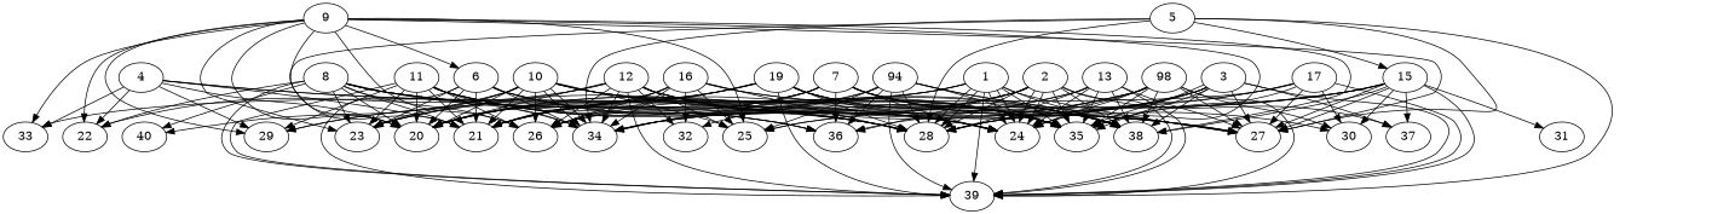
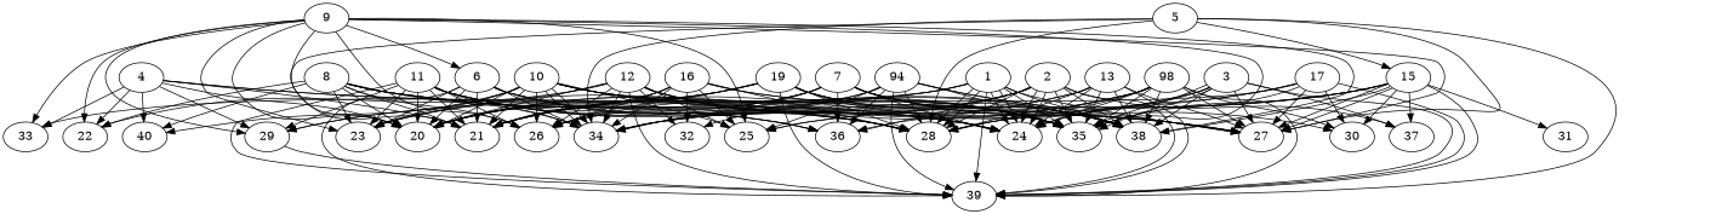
  digraph {
    node [alpha=0.09]
    1 [alpha=0.11 expect_size=18004992]
    20 [alpha=0.16 expect_size=42091520]
    21 [alpha=0.02 expect_size=41327616]
    24 [alpha=0.03 expect_size=52261888]
    27 [alpha=0.12 expect_size=39424000]
    28 [alpha=0.08 expect_size=12874752]
    33 [alpha=0.02 expect_size=27618304]
    35 [alpha=0.19 expect_size=19417088]
    38 [alpha=0.11 expect_size=36648960]
    39 [alpha=0.14 expect_size=9485312]
    2 [alpha=0.12 expect_size=52163584]
    32 [alpha=0.04 expect_size=9268224]
    34 [expect_size=11951104]
    36 [alpha=0.11 expect_size=31037440]
    37 [alpha=0.14 expect_size=7782400]
    3 [alpha=0.16 expect_size=51846144]
    4 [alpha=0.15 expect_size=15207424]
    22 [alpha=0.08 expect_size=24087552]
    29 [alpha=0.05 expect_size=24756224]
    40 [alpha=0.12 expect_size=20563968]
    5 [alpha=0.18 expect_size=33448960]
    15 [expect_size=14400512]
    6 [expect_size=13400064]
    23 [alpha=0.13 expect_size=15674368]
    7 [alpha=0.03 expect_size=45051904]
    30 [alpha=0.17 expect_size=14086144]
    8 [alpha=0.12 expect_size=38650880]
    26 [alpha=0.10 expect_size=40464384]
    9 [expect_size=52327424]
    25 [alpha=0.05 expect_size=18249728]
    10 [alpha=0.20 expect_size=44119040]
    11 [alpha=0.13 expect_size=29502464]
    12 [alpha=0.16 expect_size=7771136]
    13 [alpha=0.16 expect_size=37013504]
    n35 [alpha=0.06 expect_size=26883072 label=94]
    31 [alpha=0.00 expect_size=51855360]
    16 [alpha=0.20 expect_size=8556544]
    17 [expect_size=30726144]
    n39 [alpha=0.05 expect_size=38197248 label=98]
    19 [alpha=0.15 expect_size=20050944]
    1 -> 20
    1 -> 21
    1 -> 24
    1 -> 24
    1 -> 27
    1 -> 28
    1 -> 28
    1 -> 33
    1 -> 35
    1 -> 38
    1 -> 39
    2 -> 21
    2 -> 24
    2 -> 24
    2 -> 28
    2 -> 35
    2 -> 38
    2 -> 39
    2 -> 32
    2 -> 34
    2 -> 36
    2 -> 37
    3 -> 21
    3 -> 24
    3 -> 27
-   3 -> 28
    3 -> 35
    3 -> 35
    3 -> 38
    3 -> 39
    3 -> 34
    3 -> 37
    4 -> 20
    4 -> 21
    4 -> 27
    4 -> 28
    4 -> 33
    4 -> 22
    4 -> 29
+   4 -> 40
    5 -> 20
    5 -> 27
    5 -> 28
    5 -> 39
    5 -> 34
    5 -> 15
    15 -> 27
    15 -> 27
    15 -> 28
    15 -> 35
    15 -> 38
    15 -> 39
    15 -> 36
    15 -> 37
    15 -> 30
    15 -> 25
    15 -> 31
    6 -> 20
    6 -> 21
    6 -> 24
    6 -> 35
    6 -> 39
    6 -> 34
    6 -> 36
    6 -> 23
    7 -> 20
    7 -> 21
    7 -> 24
    7 -> 27
    7 -> 35
    7 -> 38
    7 -> 34
    7 -> 36
    7 -> 23
    7 -> 30
    8 -> 20
    8 -> 21
    8 -> 24
    8 -> 27
    8 -> 28
-   8 -> 39
+   29 -> 39
    8 -> 34
    8 -> 36
    8 -> 22
    8 -> 40
    8 -> 23
    8 -> 26
    9 -> 20
    9 -> 21
    9 -> 27
    9 -> 33
    9 -> 35
    9 -> 38
    9 -> 22
    9 -> 29
    9 -> 6
    9 -> 23
    9 -> 26
    9 -> 25
    10 -> 20
    10 -> 21
    10 -> 24
    10 -> 28
    10 -> 35
    10 -> 38
    10 -> 34
    10 -> 34
    10 -> 29
    10 -> 40
    10 -> 23
    10 -> 26
    10 -> 25
    11 -> 20
    11 -> 21
    11 -> 28
    11 -> 35
    11 -> 38
    11 -> 39
    11 -> 34
    11 -> 36
    11 -> 29
    11 -> 23
    11 -> 26
    12 -> 20
    12 -> 24
    12 -> 28
    12 -> 35
    12 -> 38
    12 -> 39
    12 -> 32
    12 -> 34
    12 -> 22
    12 -> 29
    12 -> 26
    12 -> 25
    13 -> 24
    13 -> 27
    13 -> 28
    13 -> 35
    13 -> 38
    13 -> 39
    13 -> 34
    13 -> 26
    n35 -> 20
    n35 -> 27
    n35 -> 28
    n35 -> 35
    n35 -> 38
    n35 -> 39
    n35 -> 34
    n35 -> 36
    n35 -> 25
    16 -> 20
    16 -> 21
    16 -> 27
    16 -> 28
    16 -> 35
    16 -> 32
    16 -> 34
    16 -> 26
    16 -> 25
    17 -> 24
    17 -> 27
    17 -> 28
    17 -> 35
    17 -> 39
    17 -> 30
    17 -> 26
    n39 -> 20
    n39 -> 24
    n39 -> 27
    n39 -> 28
    n39 -> 35
    n39 -> 38
    n39 -> 39
    n39 -> 23
    n39 -> 30
    n39 -> 25
    19 -> 20
    19 -> 21
    19 -> 24
    19 -> 27
    19 -> 28
    19 -> 35
    19 -> 38
    19 -> 39
    19 -> 23
    19 -> 26
  }
